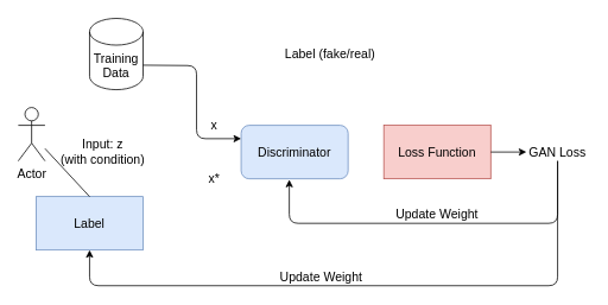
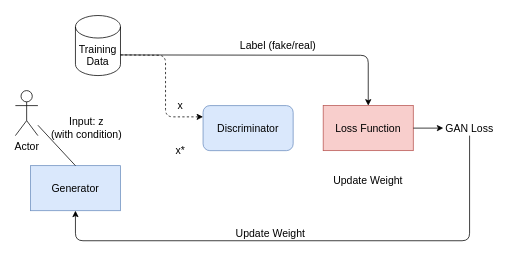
  <mxCell id="0" />
  <mxCell id="1" parent="0" />
  <mxCell id="2" value="Training Data" style="shape=cylinder3;whiteSpace=wrap;html=1;boundedLbl=1;backgroundOutline=1;size=15;fontSize=14;" vertex="1" parent="1"><mxGeometry x="100" y="20" width="60" height="80" as="geometry" /></mxCell>
  <mxCell id="3" value="Discriminator" style="whiteSpace=wrap;html=1;fillColor=#dae8fc;strokeColor=#6c8ebf;fontSize=14;rounded=1;" vertex="1" parent="1"><mxGeometry x="270" y="140" width="120" height="60" as="geometry" /></mxCell>
- <mxCell id="4" value="" style="endArrow=classic;html=1;exitX=1;exitY=0;exitDx=0;exitDy=52.5;exitPerimeter=0;entryX=0;entryY=0.25;entryDx=0;entryDy=0;" edge="1" parent="1" source="2" target="3"><mxGeometry width="50" height="50" relative="1" as="geometry"><mxPoint x="310" y="320" as="sourcePoint" /><mxPoint x="360" y="270" as="targetPoint" /><Array as="points"><mxPoint x="220" y="73" /><mxPoint x="220" y="155" /></Array></mxGeometry></mxCell>
- <mxCell id="5" value="Label" style="rounded=0;whiteSpace=wrap;html=1;fillColor=#dae8fc;strokeColor=#6c8ebf;fontSize=14;" vertex="1" parent="1"><mxGeometry x="40" y="220" width="120" height="60" as="geometry" /></mxCell>
+ <mxCell id="4" value="" style="endArrow=classic;html=1;exitX=1;exitY=0;exitDx=0;exitDy=52.5;exitPerimeter=0;entryX=0;entryY=0.25;entryDx=0;entryDy=0;dashed=1;" edge="1" parent="1" source="2" target="3"><mxGeometry width="50" height="50" relative="1" as="geometry"><mxPoint x="310" y="320" as="sourcePoint" /><mxPoint x="360" y="270" as="targetPoint" /><Array as="points"><mxPoint x="220" y="73" /><mxPoint x="220" y="155" /></Array></mxGeometry></mxCell>
+ <mxCell id="5" value="Generator" style="rounded=0;whiteSpace=wrap;html=1;fillColor=#dae8fc;strokeColor=#6c8ebf;fontSize=14;" vertex="1" parent="1"><mxGeometry x="40" y="220" width="120" height="60" as="geometry" /></mxCell>
  <mxCell id="6" value="x" style="text;html=1;strokeColor=none;fillColor=none;align=center;verticalAlign=middle;whiteSpace=wrap;rounded=0;fontSize=14;" vertex="1" parent="1"><mxGeometry x="220" y="130" width="40" height="20" as="geometry" /></mxCell>
  <mxCell id="7" value="x*" style="text;html=1;strokeColor=none;fillColor=none;align=center;verticalAlign=middle;whiteSpace=wrap;rounded=0;fontSize=14;" vertex="1" parent="1"><mxGeometry x="220" y="190" width="40" height="20" as="geometry" /></mxCell>
  <mxCell id="8" value="Actor" style="shape=umlActor;verticalLabelPosition=bottom;verticalAlign=top;html=1;outlineConnect=0;fontSize=14;" vertex="1" parent="1"><mxGeometry x="20" y="120" width="30" height="60" as="geometry" /></mxCell>
  <mxCell id="9" value="" style="endArrow=none;html=1;fontSize=14;entryX=0.5;entryY=0;entryDx=0;entryDy=0;" edge="1" parent="1" source="8" target="5"><mxGeometry width="50" height="50" relative="1" as="geometry"><mxPoint x="310" y="320" as="sourcePoint" /><mxPoint x="360" y="270" as="targetPoint" /></mxGeometry></mxCell>
  <mxCell id="10" value="Input: z&lt;br&gt;(with condition)" style="text;html=1;strokeColor=none;fillColor=none;align=center;verticalAlign=middle;whiteSpace=wrap;rounded=0;fontSize=14;" vertex="1" parent="1"><mxGeometry x="60" y="160" width="110" height="20" as="geometry" /></mxCell>
  <mxCell id="11" value="Loss Function" style="rounded=0;whiteSpace=wrap;html=1;fillColor=#f8cecc;strokeColor=#b85450;fontSize=14;" vertex="1" parent="1"><mxGeometry x="430" y="140" width="120" height="60" as="geometry" /></mxCell>
  <mxCell id="12" value="" style="endArrow=classic;html=1;fontSize=14;exitX=1;exitY=0.5;exitDx=0;exitDy=0;" edge="1" parent="1" source="11"><mxGeometry width="50" height="50" relative="1" as="geometry"><mxPoint x="590" y="150" as="sourcePoint" /><mxPoint x="590" y="170" as="targetPoint" /></mxGeometry></mxCell>
  <mxCell id="13" value="GAN Loss" style="text;html=1;strokeColor=none;fillColor=none;align=center;verticalAlign=middle;whiteSpace=wrap;rounded=0;fontSize=14;" vertex="1" parent="1"><mxGeometry x="590" y="160" width="70" height="20" as="geometry" /></mxCell>
- <mxCell id="14" value="" style="endArrow=classic;html=1;fontSize=14;exitX=0.5;exitY=1;exitDx=0;exitDy=0;entryX=0.45;entryY=1.017;entryDx=0;entryDy=0;entryPerimeter=0;" edge="1" parent="1" source="13" target="3"><mxGeometry width="50" height="50" relative="1" as="geometry"><mxPoint x="250" y="290" as="sourcePoint" /><mxPoint x="300" y="240" as="targetPoint" /><Array as="points"><mxPoint x="625" y="250" /><mxPoint x="324" y="250" /></Array></mxGeometry></mxCell>
  <mxCell id="15" value="" style="endArrow=classic;html=1;fontSize=14;exitX=0.5;exitY=1;exitDx=0;exitDy=0;entryX=0.5;entryY=1;entryDx=0;entryDy=0;" edge="1" parent="1" source="13" target="5"><mxGeometry width="50" height="50" relative="1" as="geometry"><mxPoint x="250" y="290" as="sourcePoint" /><mxPoint x="300" y="240" as="targetPoint" /><Array as="points"><mxPoint x="625" y="320" /><mxPoint x="100" y="320" /></Array></mxGeometry></mxCell>
  <mxCell id="16" value="Update Weight" style="text;html=1;strokeColor=none;fillColor=none;align=center;verticalAlign=middle;whiteSpace=wrap;rounded=0;fontSize=14;" vertex="1" parent="1"><mxGeometry x="440" y="230" width="100" height="20" as="geometry" /></mxCell>
  <mxCell id="17" value="Update Weight" style="text;html=1;strokeColor=none;fillColor=none;align=center;verticalAlign=middle;whiteSpace=wrap;rounded=0;fontSize=14;" vertex="1" parent="1"><mxGeometry x="310" y="300" width="100" height="20" as="geometry" /></mxCell>
+ <mxCell id="18" value="" style="endArrow=classic;html=1;fontSize=14;entryX=0.5;entryY=0;entryDx=0;entryDy=0;exitX=1;exitY=0;exitDx=0;exitDy=52.5;exitPerimeter=0;" edge="1" parent="1" source="2" target="11"><mxGeometry width="50" height="50" relative="1" as="geometry"><mxPoint x="250" y="290" as="sourcePoint" /><mxPoint x="300" y="240" as="targetPoint" /><Array as="points"><mxPoint x="490" y="73" /></Array></mxGeometry></mxCell>
  <mxCell id="19" value="Label (fake/real)" style="text;html=1;strokeColor=none;fillColor=none;align=center;verticalAlign=middle;whiteSpace=wrap;rounded=0;fontSize=14;" vertex="1" parent="1"><mxGeometry x="305" y="50" width="130" height="20" as="geometry" /></mxCell>
